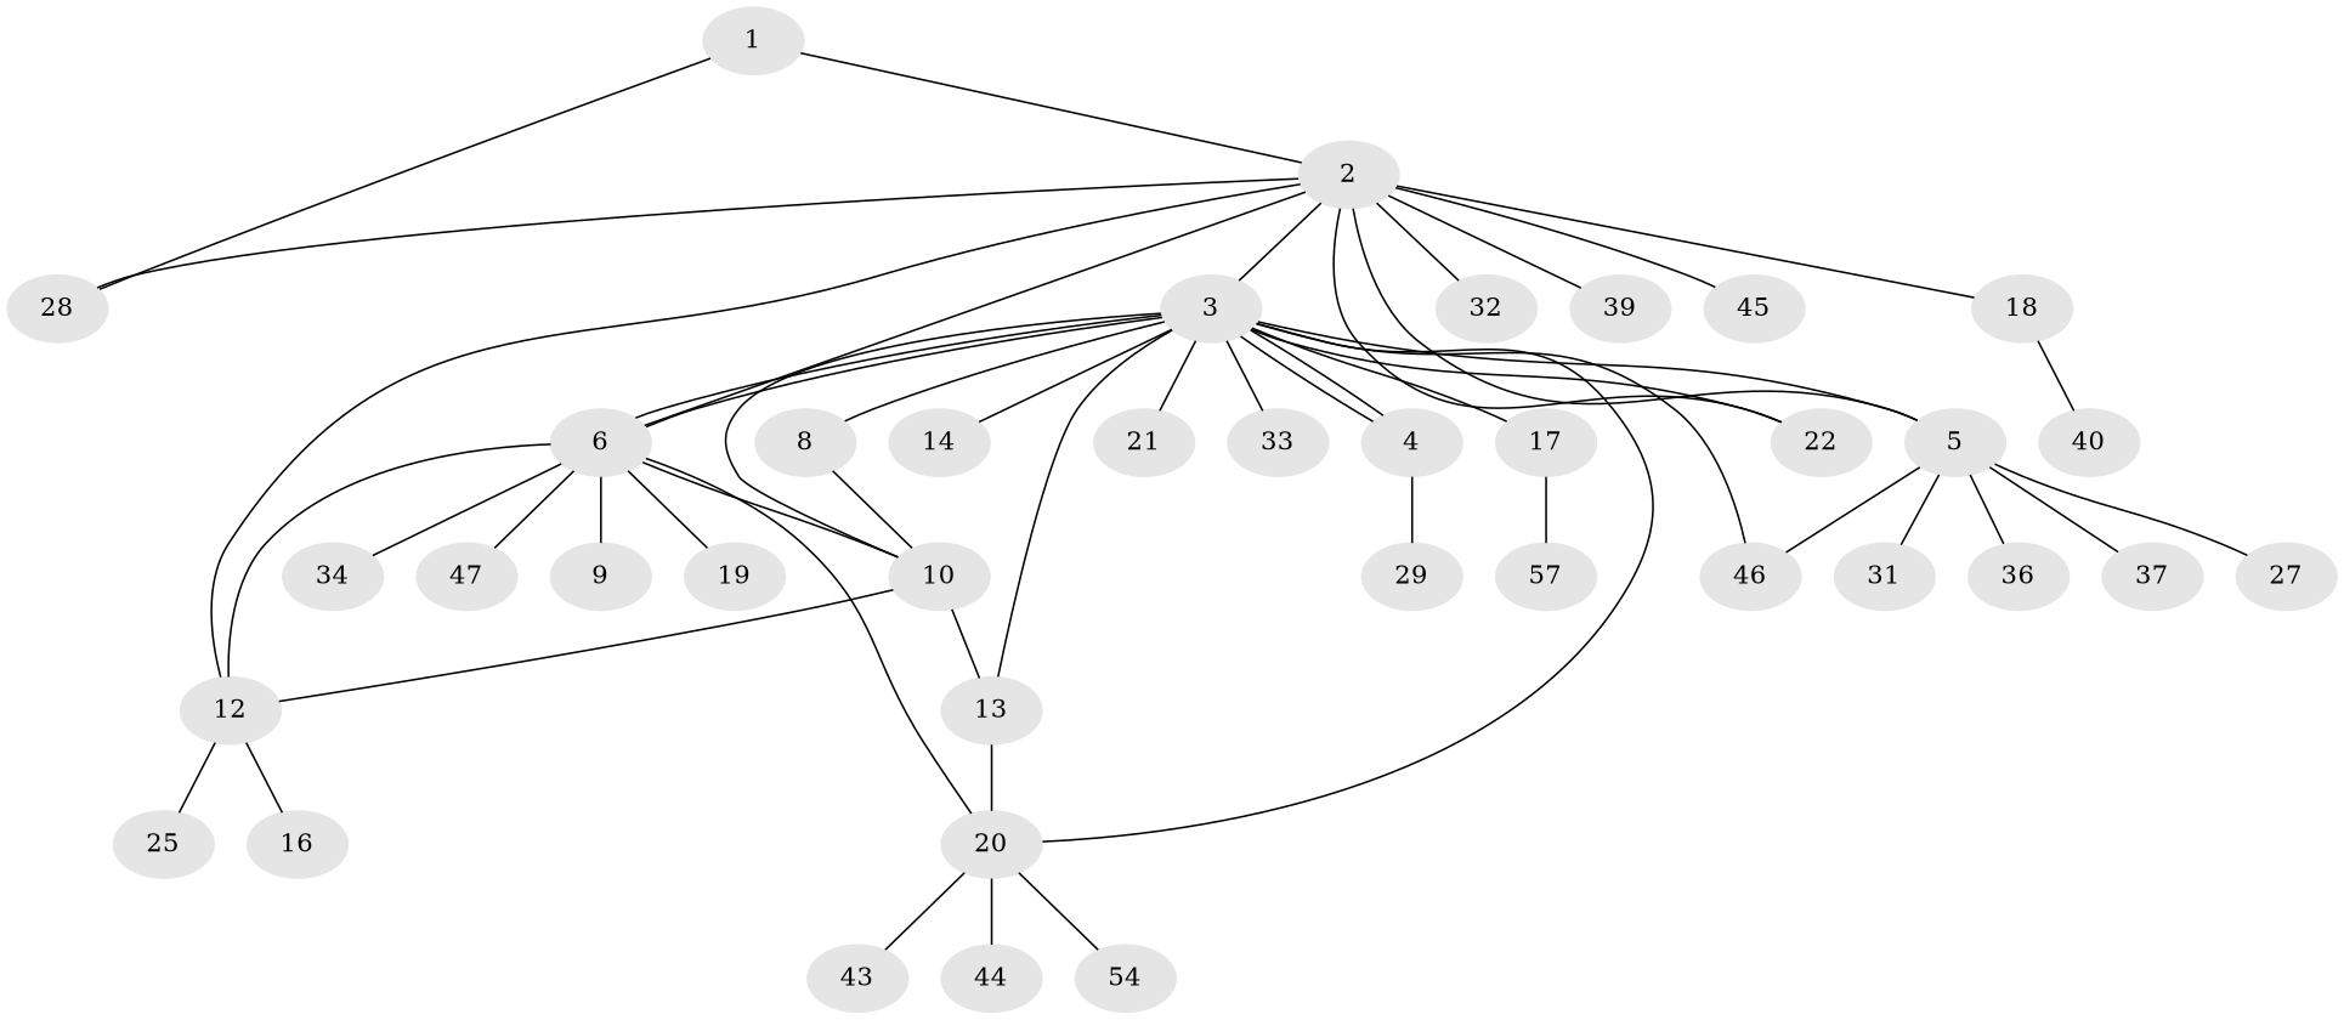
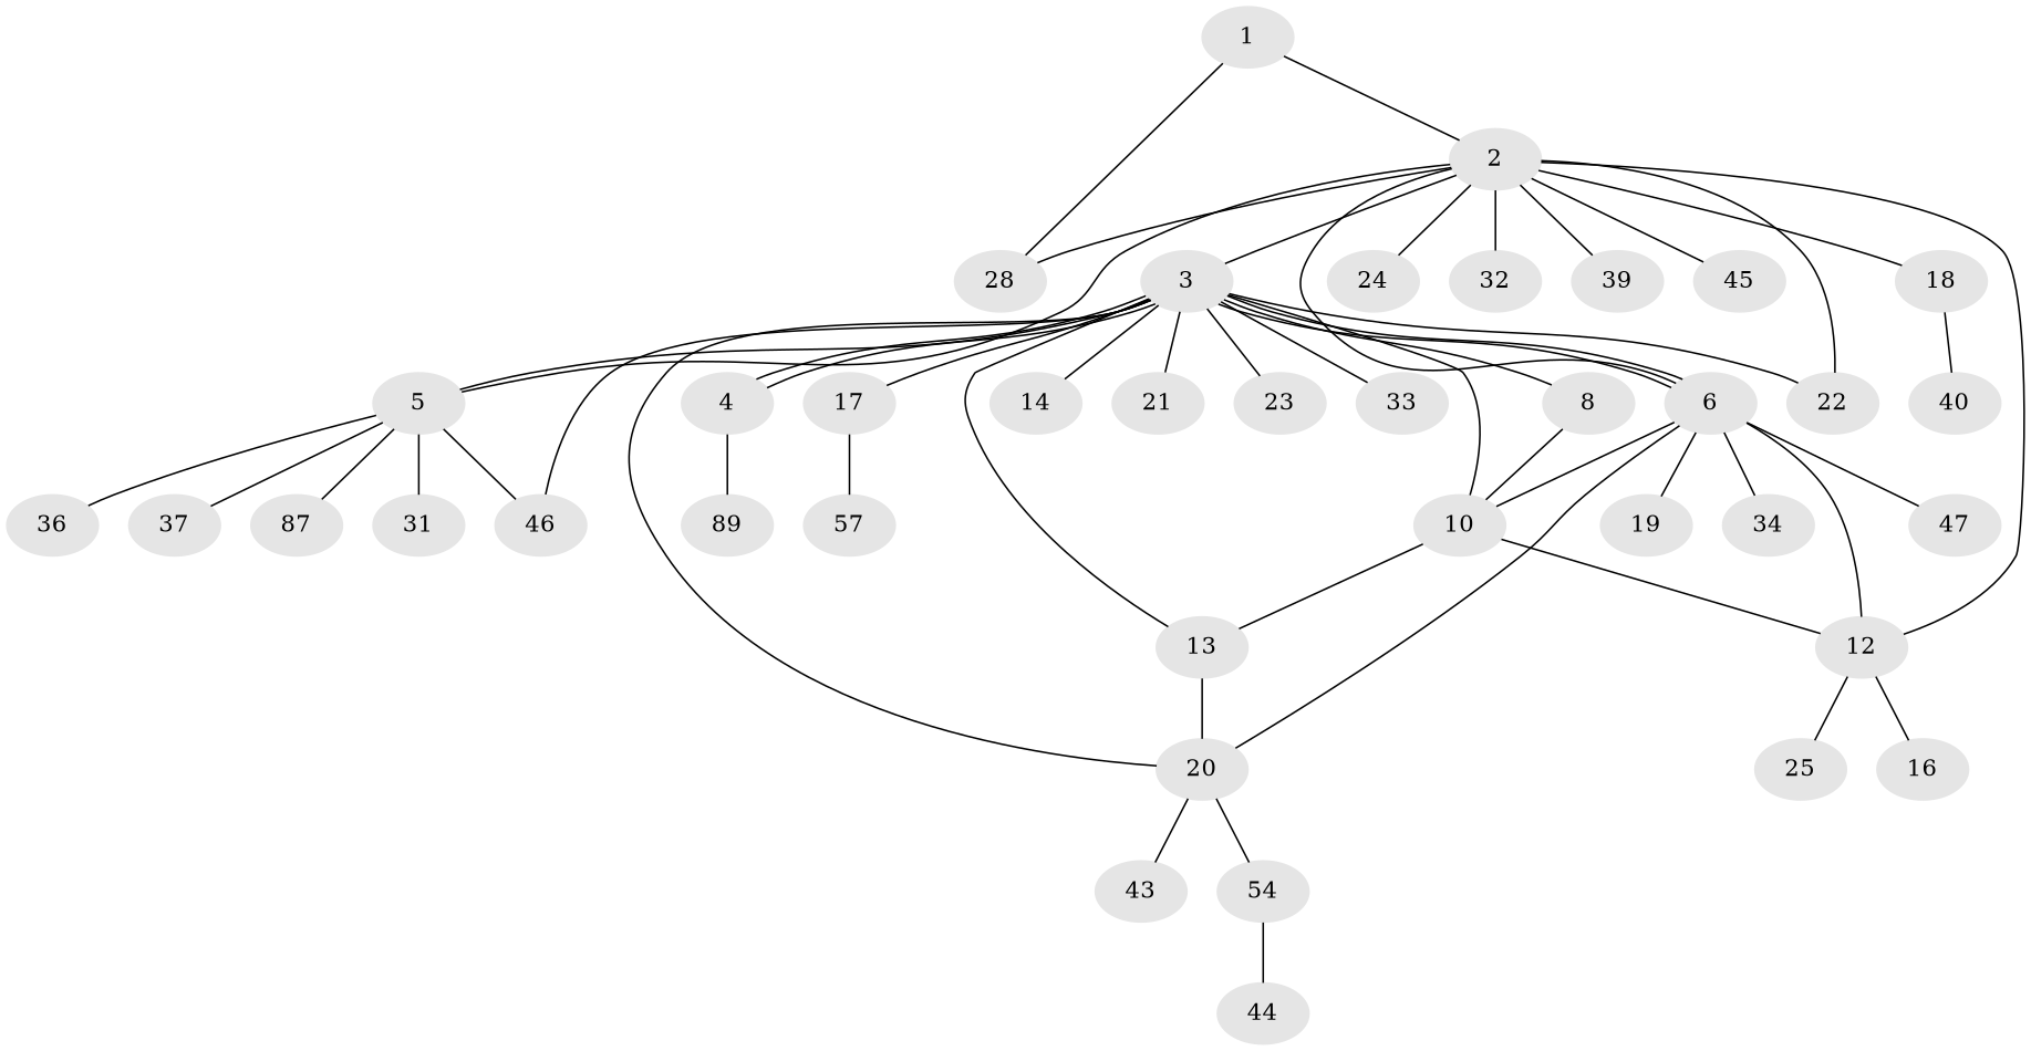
  graph {
    node [color=gray90 style=filled]
    1 [super="+7"]
    2 [super="+51"]
    28
    3 [super="+48"]
    5 [super="+58"]
    6 [super="+56"]
    12 [super="+38"]
    18 [super="+50"]
    22 [super="+53"]
+   24
    32
    39
    45 [super="+55"]
    4 [super="+11"]
    8 [super="+35"]
    10 [super="+15"]
    13 [super="+26"]
    14
    17 [super="+30"]
    20 [super="+41"]
    21
+   23 [super="+42"]
    33
    46
-   27
+   27 [label=87]
    31
    36
    37
-   9
    19
    34
    47
    16
    25
    40
-   29
+   29 [label=89]
    57
    43 [super="+49"]
    44
    54
    1 -- 2
    1 -- 28
    2 -- 28
    2 -- 3
    2 -- 5
    2 -- 6
    2 -- 12
    2 -- 18
    2 -- 22
+   2 -- 24
    2 -- 32
    2 -- 39
    2 -- 45 [weight=2]
    3 -- 5
    3 -- 6
    3 -- 6
    3 -- 22
    3 -- 4
    3 -- 4
    3 -- 8
    3 -- 10
    3 -- 13
    3 -- 14
    3 -- 17
    3 -- 20
    3 -- 21
+   3 -- 23
    3 -- 33
    3 -- 46
    5 -- 46
    5 -- 27
    5 -- 31
    5 -- 36
    5 -- 37
    6 -- 12
    6 -- 10
    6 -- 20
-   6 -- 9
    6 -- 19
    6 -- 34
    6 -- 47
    12 -- 16
    12 -- 25
    18 -- 40
    4 -- 29
    8 -- 10
    10 -- 12
    10 -- 13
    13 -- 20
    17 -- 57
    20 -- 43
-   20 -- 44
+   54 -- 44
    20 -- 54
  }
